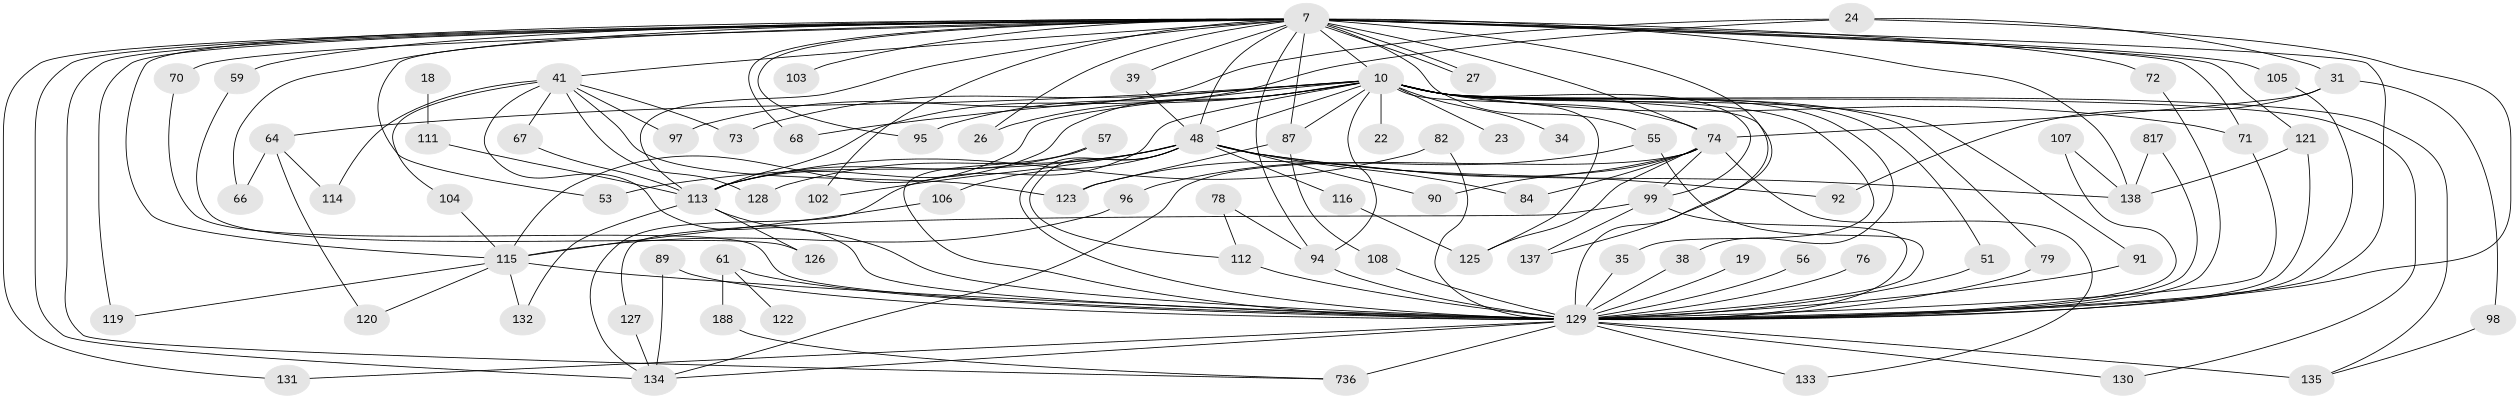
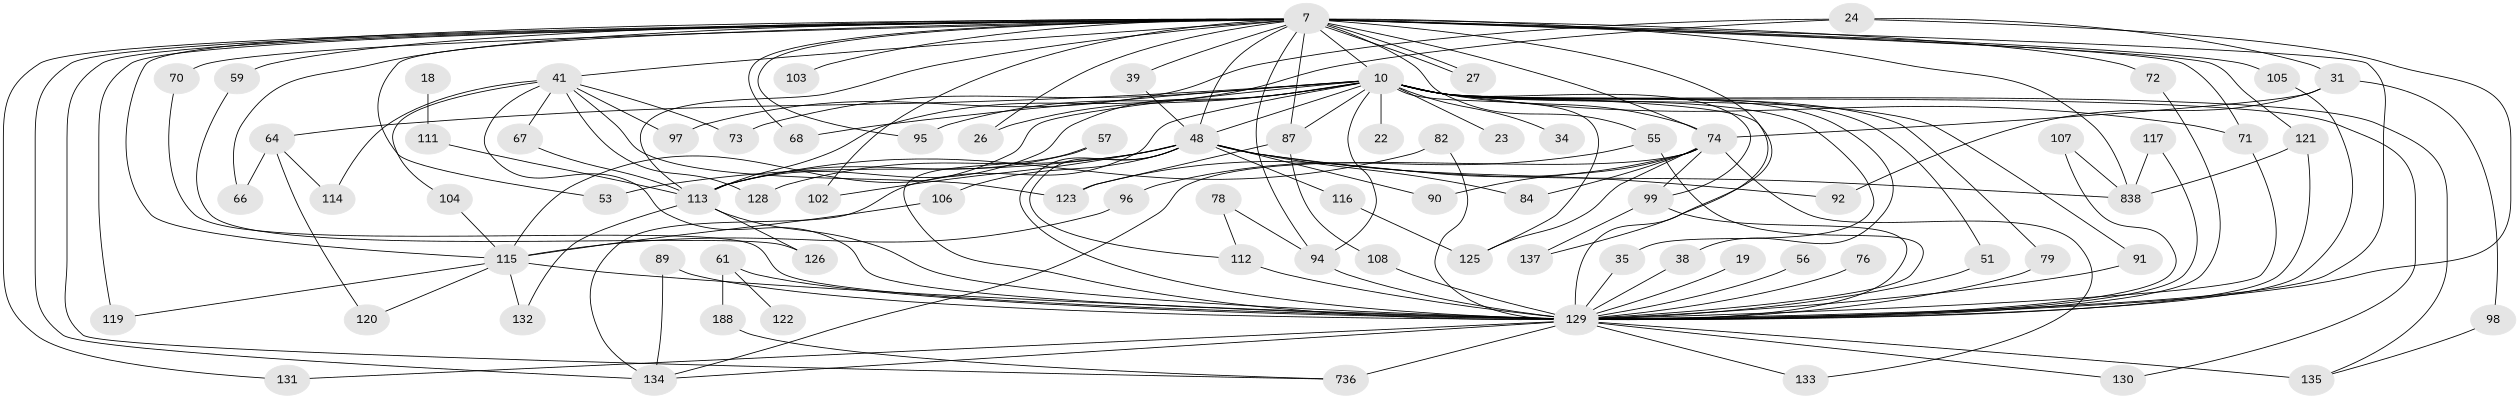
  graph {
    fontname="IBM Plex Sans"
    node [color=gray90 fontname="IBM Plex Sans" style=filled]
    edge [fontname="IBM Plex Sans"]
    7 [super="+3"]
    10 [super="+1"]
    26
    27
    39
    41 [super="+30"]
    48 [super="+42+9"]
    53
    55 [super="+45"]
    59
    66
    68 [super="+54"]
    70
    71 [super="+60"]
    72
    74 [super="+40+63+20+52"]
    87 [super="+80"]
    94 [super="+47"]
    95 [super="+15"]
    102
    103
    105 [super="+69"]
    113 [super="+16+75"]
    115 [super="+33+85+93"]
    119 [super="+62"]
    121 [super="+109+58"]
    129 [super="+100+77+8"]
    131
    134 [super="+101+124+86"]
    n30 [label=736 super="+88"]
    137
-   138 [super="+11+46+83"]
+   138 [super="+11+46+83" label=838]
    22
    23
    34
    35
    38
    51
    64
    73
    79
    91
    125 [super="+29"]
    130
    135 [super="+81"]
    99
    97
    67
    104
    114
    123 [super="+110"]
    128
    92
    84
    90
    106
    112 [super="+36"]
    116
    96
    126
    133
    108
    132
    120
    18
    111
    19
    24
    31
    98
    56
    57
    61 [super="+50"]
    n74 [label=188]
    122
-   127
    76
    78
    82
    89
    107
-   117 [super="+49" label=817]
+   117 [super="+49"]
    7 -- 10 [weight=4]
    7 -- 26
    7 -- 27
    7 -- 27
    7 -- 39
    7 -- 41
    7 -- 48 [weight=5]
    7 -- 53
    7 -- 55
    7 -- 59 [weight=2]
    7 -- 66
    7 -- 68
    7 -- 70
    7 -- 71
    7 -- 72
    7 -- 74 [weight=4]
    7 -- 87
    7 -- 94
    7 -- 95 [weight=2]
    7 -- 102
    7 -- 103
    7 -- 105 [weight=2]
    7 -- 113 [weight=2]
    7 -- 115 [weight=3]
    7 -- 119 [weight=2]
    7 -- 121
    7 -- 129 [weight=9]
    7 -- 131
    7 -- 134 [weight=2]
    7 -- n30
    7 -- 137
    7 -- 138 [weight=4]
    10 -- 26
    10 -- 48 [weight=5]
    10 -- 68 [weight=2]
    10 -- 71
    10 -- 74 [weight=3]
    10 -- 87 [weight=2]
    10 -- 94
    10 -- 95
    10 -- 113 [weight=4]
    10 -- 115
    10 -- 129 [weight=9]
    10 -- 134
    10 -- 22 [weight=2]
    10 -- 23 [weight=2]
    10 -- 34 [weight=2]
    10 -- 35
    10 -- 38
    10 -- 51
    10 -- 64 [weight=2]
    10 -- 73
    10 -- 79
    10 -- 91
    10 -- 125 [weight=2]
    10 -- 130
    10 -- 135
    10 -- 99 [weight=2]
    39 -- 48
    41 -- 129 [weight=2]
    41 -- 73
    41 -- 97
    41 -- 67
    41 -- 104
    41 -- 114
    41 -- 123
    41 -- 128
    48 -- 53
    48 -- 102
    48 -- 129 [weight=9]
    48 -- 138
    48 -- 128
    48 -- 92
    48 -- 84
    48 -- 90
    48 -- 106
    48 -- 112
    48 -- 116
    55 -- 129 [weight=2]
    55 -- 96
    59 -- 126
    70 -- 129
    71 -- 129
    72 -- 129
    74 -- 134
    74 -- 125
    74 -- 99
    74 -- 123
    74 -- 84
    74 -- 90
    74 -- 133
    87 -- 123
    87 -- 108
    94 -- 129 [weight=2]
    105 -- 129
    113 -- 129
    113 -- 126
    113 -- 132
    115 -- 119
    115 -- 129 [weight=3]
    115 -- 132
    115 -- 120
    121 -- 129 [weight=2]
    121 -- 138 [weight=2]
    129 -- 131
    129 -- 134 [weight=2]
    129 -- n30 [weight=2]
    129 -- 130
    129 -- 135 [weight=2]
    129 -- 133
    35 -- 129
    38 -- 129
    51 -- 129
    64 -- 66
    64 -- 114
    64 -- 120
    79 -- 129
    91 -- 129
    99 -- 129
    99 -- 137
-   99 -- 127
    67 -- 113
    104 -- 115
    106 -- 115
    112 -- 129 [weight=2]
    116 -- 125
    96 -- 115
    108 -- 129
    18 -- 111
    111 -- 113
    19 -- 129 [weight=2]
    24 -- 113
    24 -- 129
    24 -- 97
    24 -- 31
    31 -- 74
    31 -- 92
    31 -- 98
    98 -- 135
    56 -- 129 [weight=2]
    57 -- 113
    57 -- 129
    61 -- 129 [weight=3]
    61 -- n74
    61 -- 122
    n74 -- n30
-   127 -- 134
    76 -- 129 [weight=2]
    78 -- 94
    78 -- 112
    82 -- 113
    82 -- 129
    89 -- 129 [weight=2]
    89 -- 134
    107 -- 129
    107 -- 138
    117 -- 129 [weight=2]
    117 -- 138
  }
